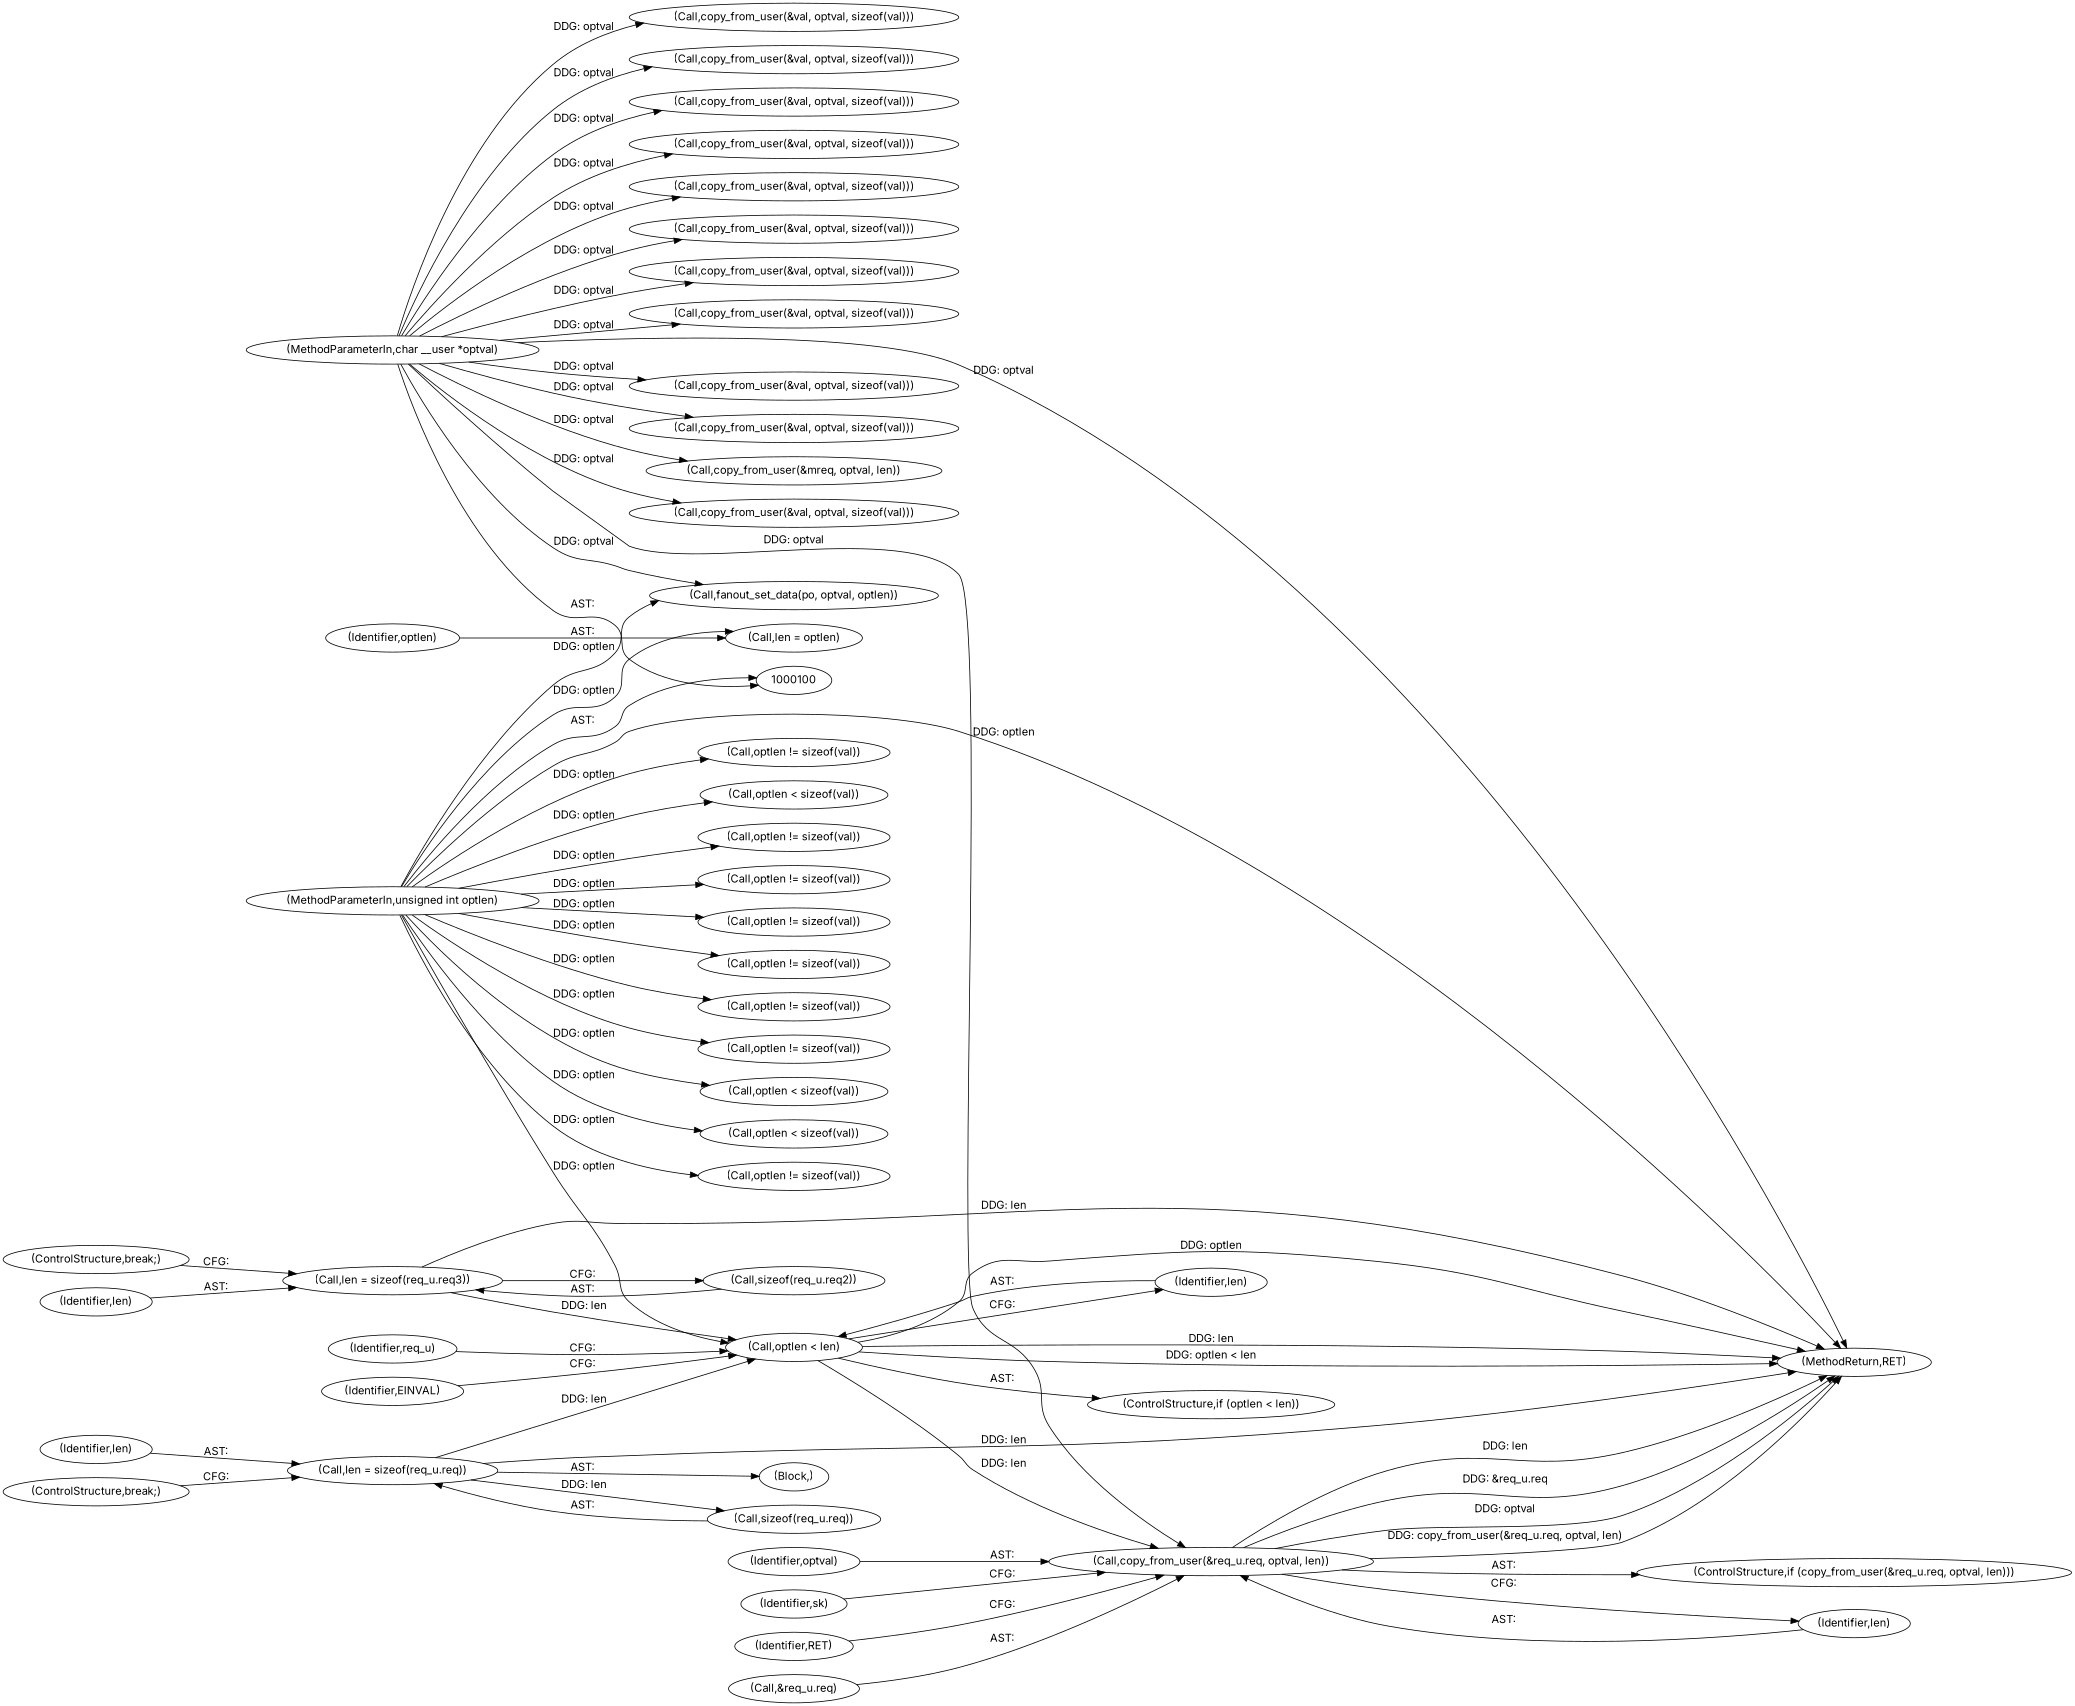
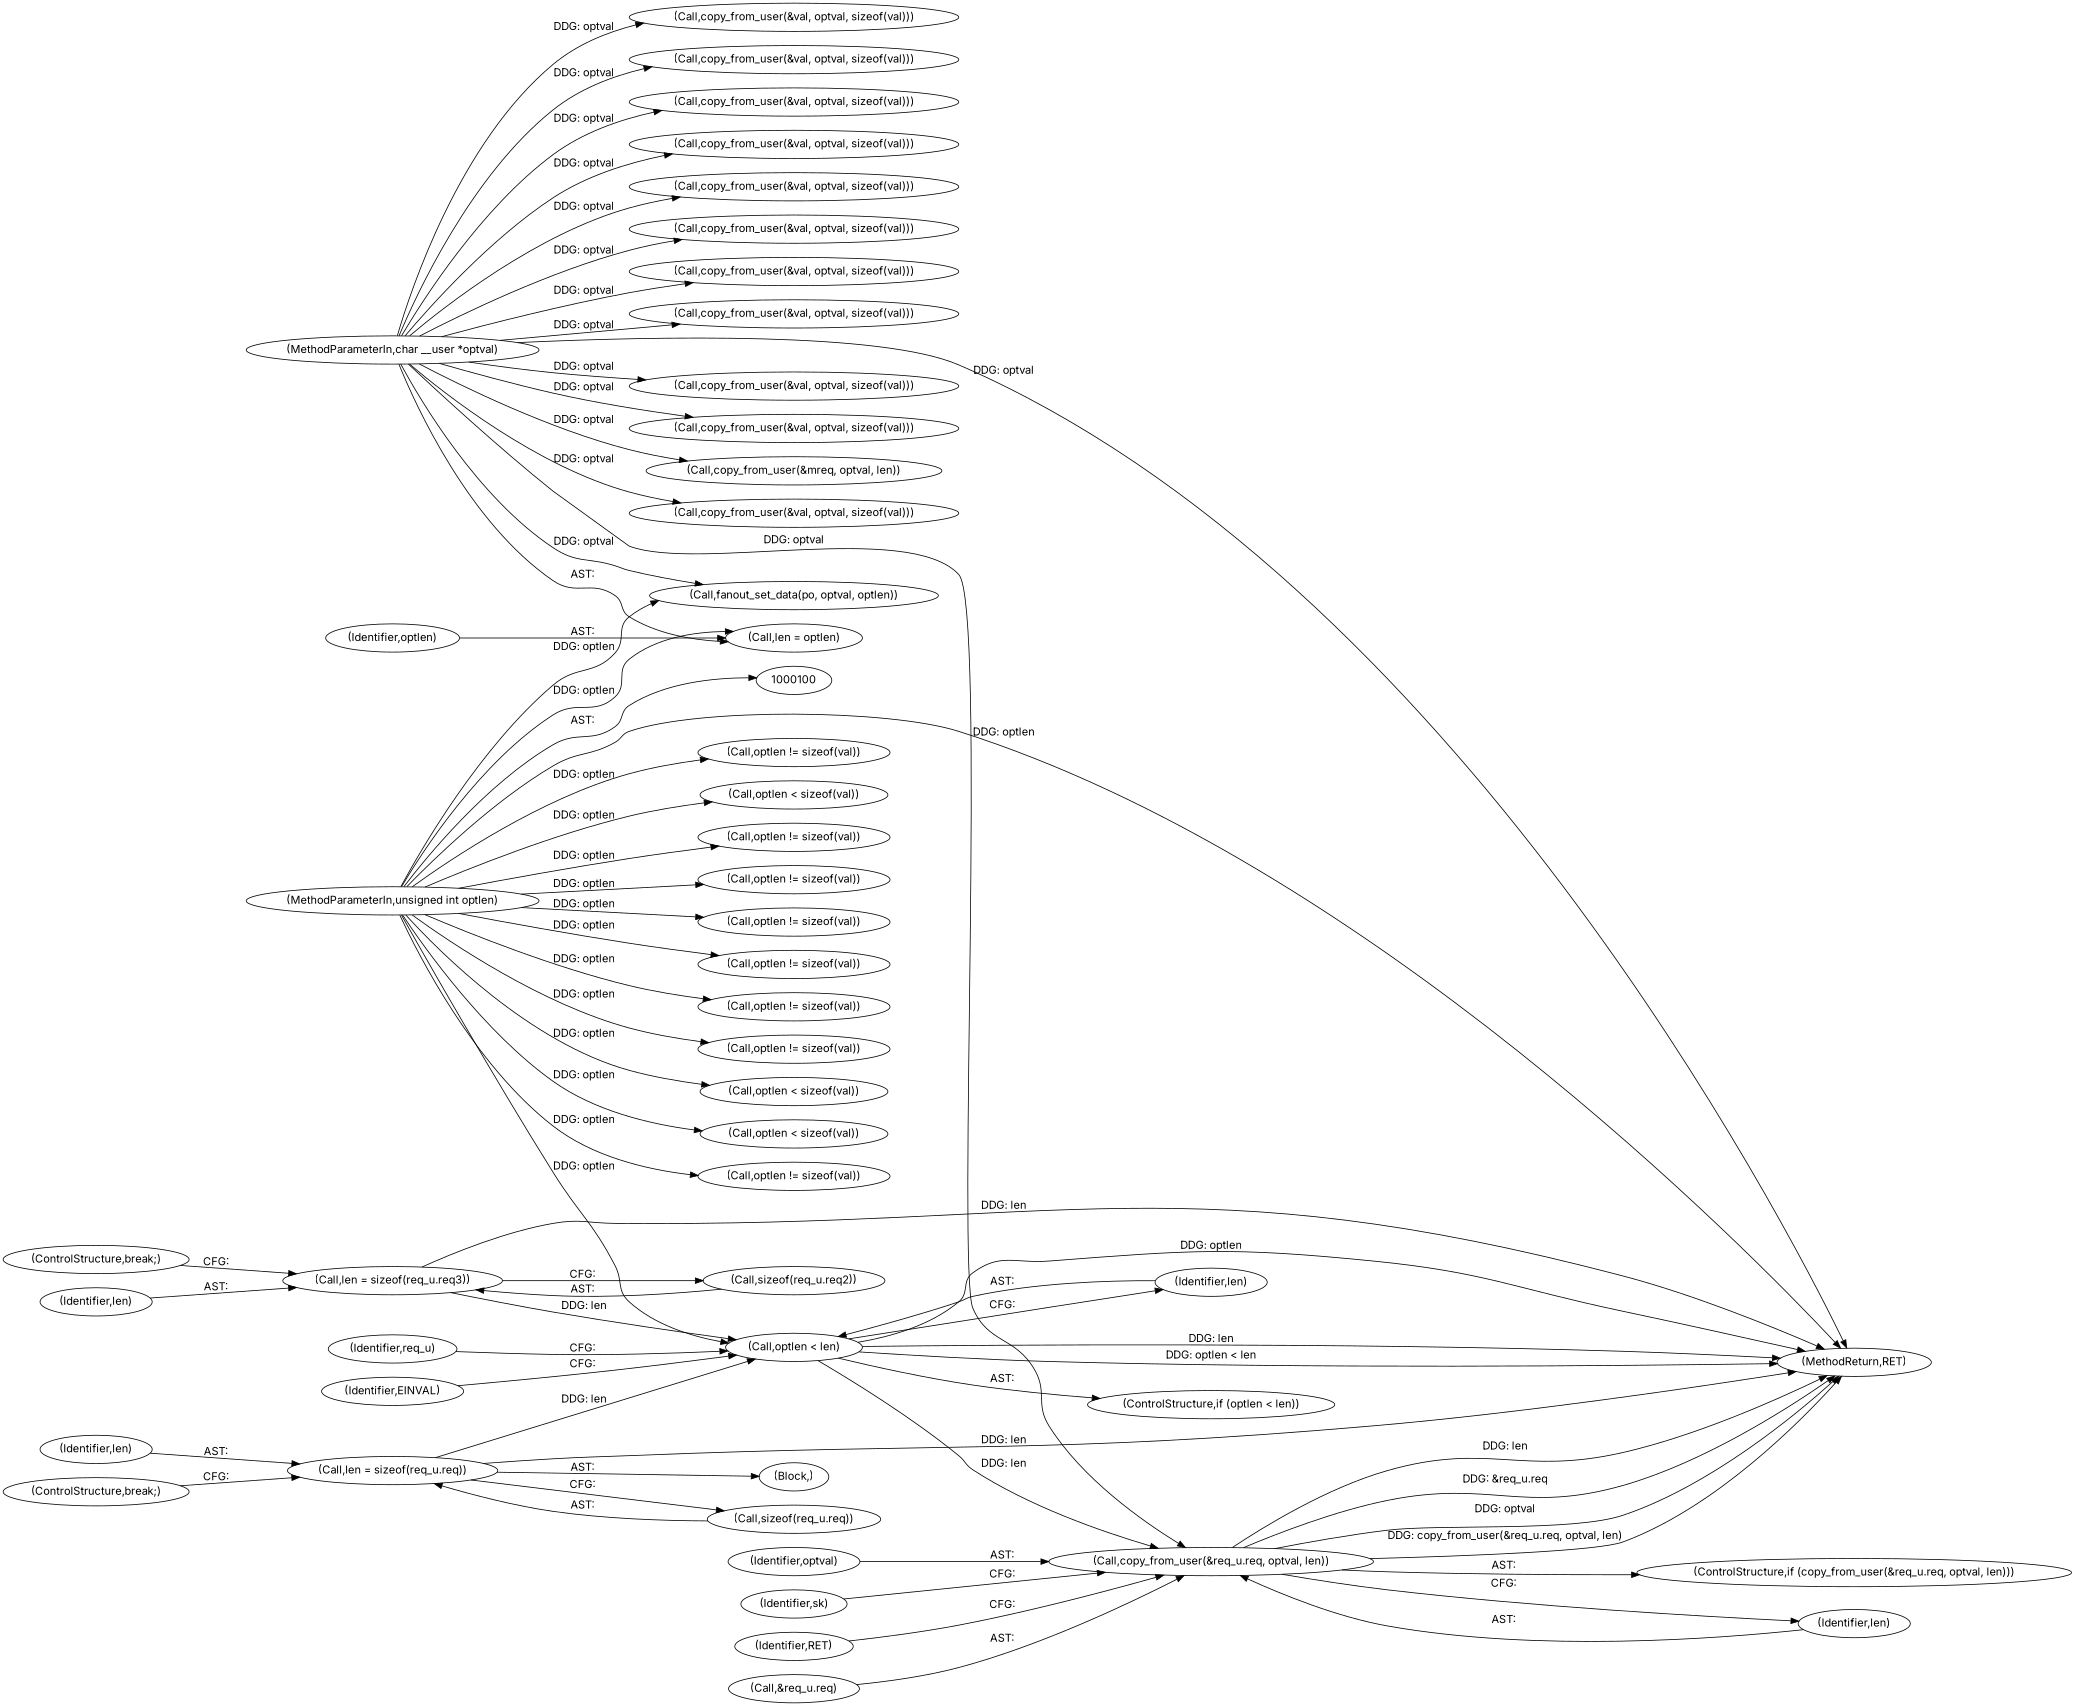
  digraph {
    fontname=Inter
    rankdir=LR
    node [fontname=Inter]
    edge [fontname=Inter]
    n1 [label="(Call,copy_from_user(&req_u.req, optval, len))"]
    n2 [label="(ControlStructure,if (copy_from_user(&req_u.req, optval, len)))"]
    n3 [label="(Identifier,len)"]
    n4 [label="(MethodReturn,RET)"]
    n5 [label="(MethodParameterIn,char __user *optval)"]
    n6 [label="(Call,copy_from_user(&val, optval, sizeof(val)))"]
    n7 [label="(Call,copy_from_user(&val, optval, sizeof(val)))"]
    n8 [label="(Call,copy_from_user(&mreq, optval, len))"]
    n9 [label="(Call,copy_from_user(&val, optval, sizeof(val)))"]
    n10 [label="(Call,fanout_set_data(po, optval, optlen))"]
    n11 [label="(Call,copy_from_user(&val, optval, sizeof(val)))"]
    n12 [label="(Call,copy_from_user(&val, optval, sizeof(val)))"]
    n13 [label="(Call,copy_from_user(&val, optval, sizeof(val)))"]
    n14 [label="(Call,copy_from_user(&val, optval, sizeof(val)))"]
    n15 [label="(Call,copy_from_user(&val, optval, sizeof(val)))"]
    n16 [label="(Call,copy_from_user(&val, optval, sizeof(val)))"]
    n17 [label="(Call,copy_from_user(&val, optval, sizeof(val)))"]
    n18 [label="(Call,copy_from_user(&val, optval, sizeof(val)))"]
    1000100
    n20 [label="(Call,optlen < len)"]
    n21 [label="(ControlStructure,if (optlen < len))"]
    n22 [label="(Identifier,len)"]
    n23 [label="(MethodParameterIn,unsigned int optlen)"]
    n24 [label="(Call,optlen != sizeof(val))"]
    n25 [label="(Call,optlen < sizeof(val))"]
    n26 [label="(Call,len = optlen)"]
    n27 [label="(Call,optlen != sizeof(val))"]
    n28 [label="(Call,optlen != sizeof(val))"]
    n29 [label="(Call,optlen != sizeof(val))"]
    n30 [label="(Call,optlen != sizeof(val))"]
    n31 [label="(Call,optlen != sizeof(val))"]
    n32 [label="(Call,optlen != sizeof(val))"]
    n33 [label="(Call,optlen < sizeof(val))"]
    n34 [label="(Call,optlen < sizeof(val))"]
    n35 [label="(Call,optlen != sizeof(val))"]
    n36 [label="(Call,len = sizeof(req_u.req3))"]
    n37 [label="(Call,sizeof(req_u.req2))"]
    n38 [label="(Block,)"]
    n39 [label="(Call,len = sizeof(req_u.req))"]
    n40 [label="(Call,sizeof(req_u.req))"]
    n41 [label="(Identifier,len)"]
    n42 [label="(ControlStructure,break;)"]
    n43 [label="(Identifier,sk)"]
    n44 [label="(ControlStructure,break;)"]
    n45 [label="(Identifier,req_u)"]
    n46 [label="(Identifier,RET)"]
    n47 [label="(Identifier,len)"]
    n48 [label="(Identifier,optlen)"]
    n49 [label="(Call,&req_u.req)"]
    n50 [label="(Identifier,optval)"]
    n51 [label="(Identifier,EINVAL)"]
    n1 -> n2 [label="AST: "]
    n1 -> n3 [label="CFG: "]
    n1 -> n4 [label="DDG: copy_from_user(&req_u.req, optval, len)"]
    n1 -> n4 [label="DDG: len"]
    n1 -> n4 [label="DDG: &req_u.req"]
    n1 -> n4 [label="DDG: optval"]
    n3 -> n1 [label="AST: "]
    n5 -> n1 [label="DDG: optval"]
    n5 -> n4 [label="DDG: optval"]
    n5 -> n6 [label="DDG: optval"]
    n5 -> n7 [label="DDG: optval"]
    n5 -> n8 [label="DDG: optval"]
    n5 -> n9 [label="DDG: optval"]
    n5 -> n10 [label="DDG: optval"]
    n5 -> n11 [label="DDG: optval"]
    n5 -> n12 [label="DDG: optval"]
    n5 -> n13 [label="DDG: optval"]
    n5 -> n14 [label="DDG: optval"]
    n5 -> n15 [label="DDG: optval"]
    n5 -> n16 [label="DDG: optval"]
    n5 -> n17 [label="DDG: optval"]
    n5 -> n18 [label="DDG: optval"]
-   n5 -> 1000100 [label="AST: "]
+   n5 -> n26 [label="AST: "]
    n20 -> n1 [label="DDG: len"]
    n20 -> n4 [label="DDG: optlen"]
    n20 -> n4 [label="DDG: len"]
    n20 -> n4 [label="DDG: optlen < len"]
    n20 -> n21 [label="AST: "]
    n20 -> n22 [label="CFG: "]
    n22 -> n20 [label="AST: "]
    n23 -> n4 [label="DDG: optlen"]
    n23 -> n10 [label="DDG: optlen"]
    n23 -> 1000100 [label="AST: "]
    n23 -> n20 [label="DDG: optlen"]
    n23 -> n24 [label="DDG: optlen"]
    n23 -> n25 [label="DDG: optlen"]
    n23 -> n26 [label="DDG: optlen"]
    n23 -> n27 [label="DDG: optlen"]
    n23 -> n28 [label="DDG: optlen"]
    n23 -> n29 [label="DDG: optlen"]
    n23 -> n30 [label="DDG: optlen"]
    n23 -> n31 [label="DDG: optlen"]
    n23 -> n32 [label="DDG: optlen"]
    n23 -> n33 [label="DDG: optlen"]
    n23 -> n34 [label="DDG: optlen"]
    n23 -> n35 [label="DDG: optlen"]
    n36 -> n4 [label="DDG: len"]
    n36 -> n20 [label="DDG: len"]
    n36 -> n37 [label="CFG: "]
    n37 -> n36 [label="AST: "]
    n39 -> n4 [label="DDG: len"]
    n39 -> n20 [label="DDG: len"]
    n39 -> n38 [label="AST: "]
-   n39 -> n40 [label="DDG: len"]
+   n39 -> n40 [label="CFG: "]
    n40 -> n39 [label="AST: "]
    n41 -> n39 [label="AST: "]
    n42 -> n39 [label="CFG: "]
    n43 -> n1 [label="CFG: "]
    n44 -> n36 [label="CFG: "]
    n45 -> n20 [label="CFG: "]
    n46 -> n1 [label="CFG: "]
    n47 -> n36 [label="AST: "]
    n48 -> n26 [label="AST: "]
    n49 -> n1 [label="AST: "]
    n50 -> n1 [label="AST: "]
    n51 -> n20 [label="CFG: "]
  }
